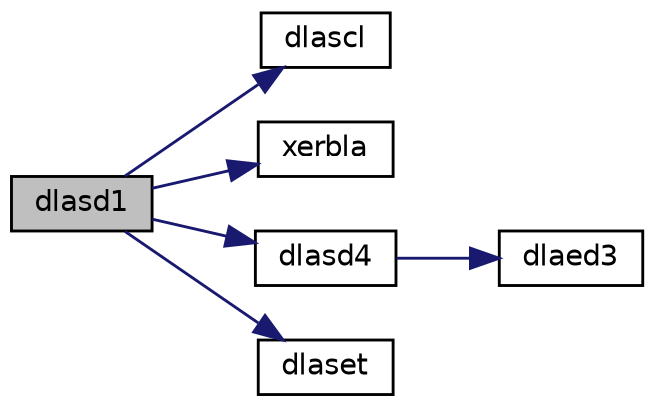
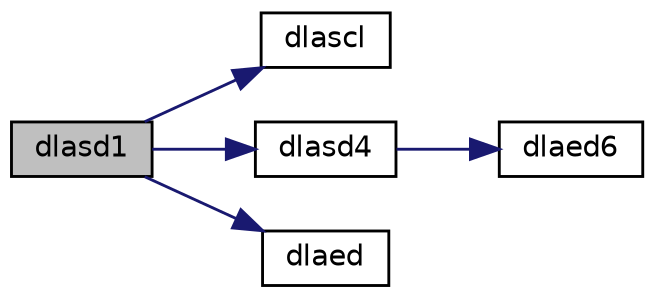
  digraph {
    rankdir=LR
    node [color=black fillcolor=white fontname=Helvetica fontsize=10 shape=record style=filled]
    edge [color=midnightblue fontname=Helvetica fontsize=10 labelfontname=Helvetica labelfontsize=10 style=solid]
    n1 [fillcolor=grey75 fontcolor=black height=0.2 label=dlasd1 width=0.4]
    n2 [height=0.2 label=dlascl width=0.4]
-   n3 [height=0.2 label=xerbla width=0.4]
    n4 [height=0.2 label=dlasd4 width=0.4]
-   n5 [height=0.2 label=dlaset width=0.4]
-   n6 [height=0.2 label=dlaed3 width=0.4]
+   n5 [height=0.2 label=dlaed width=0.4]
+   n6 [height=0.2 label=dlaed6 width=0.4]
    n1 -> n2
-   n1 -> n3
    n1 -> n4
    n1 -> n5
    n4 -> n6
  }
